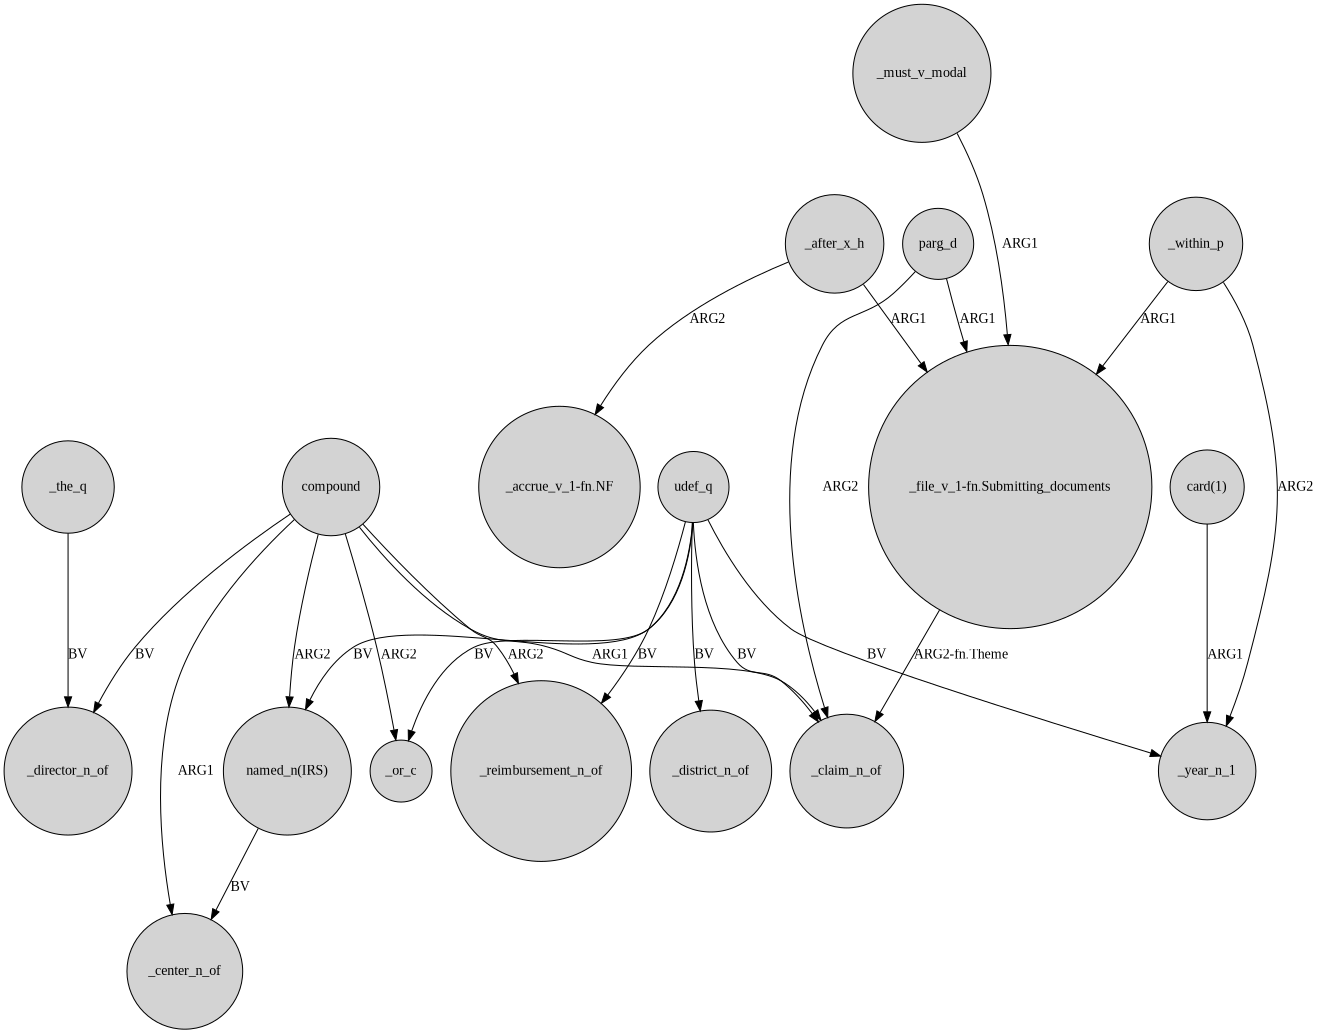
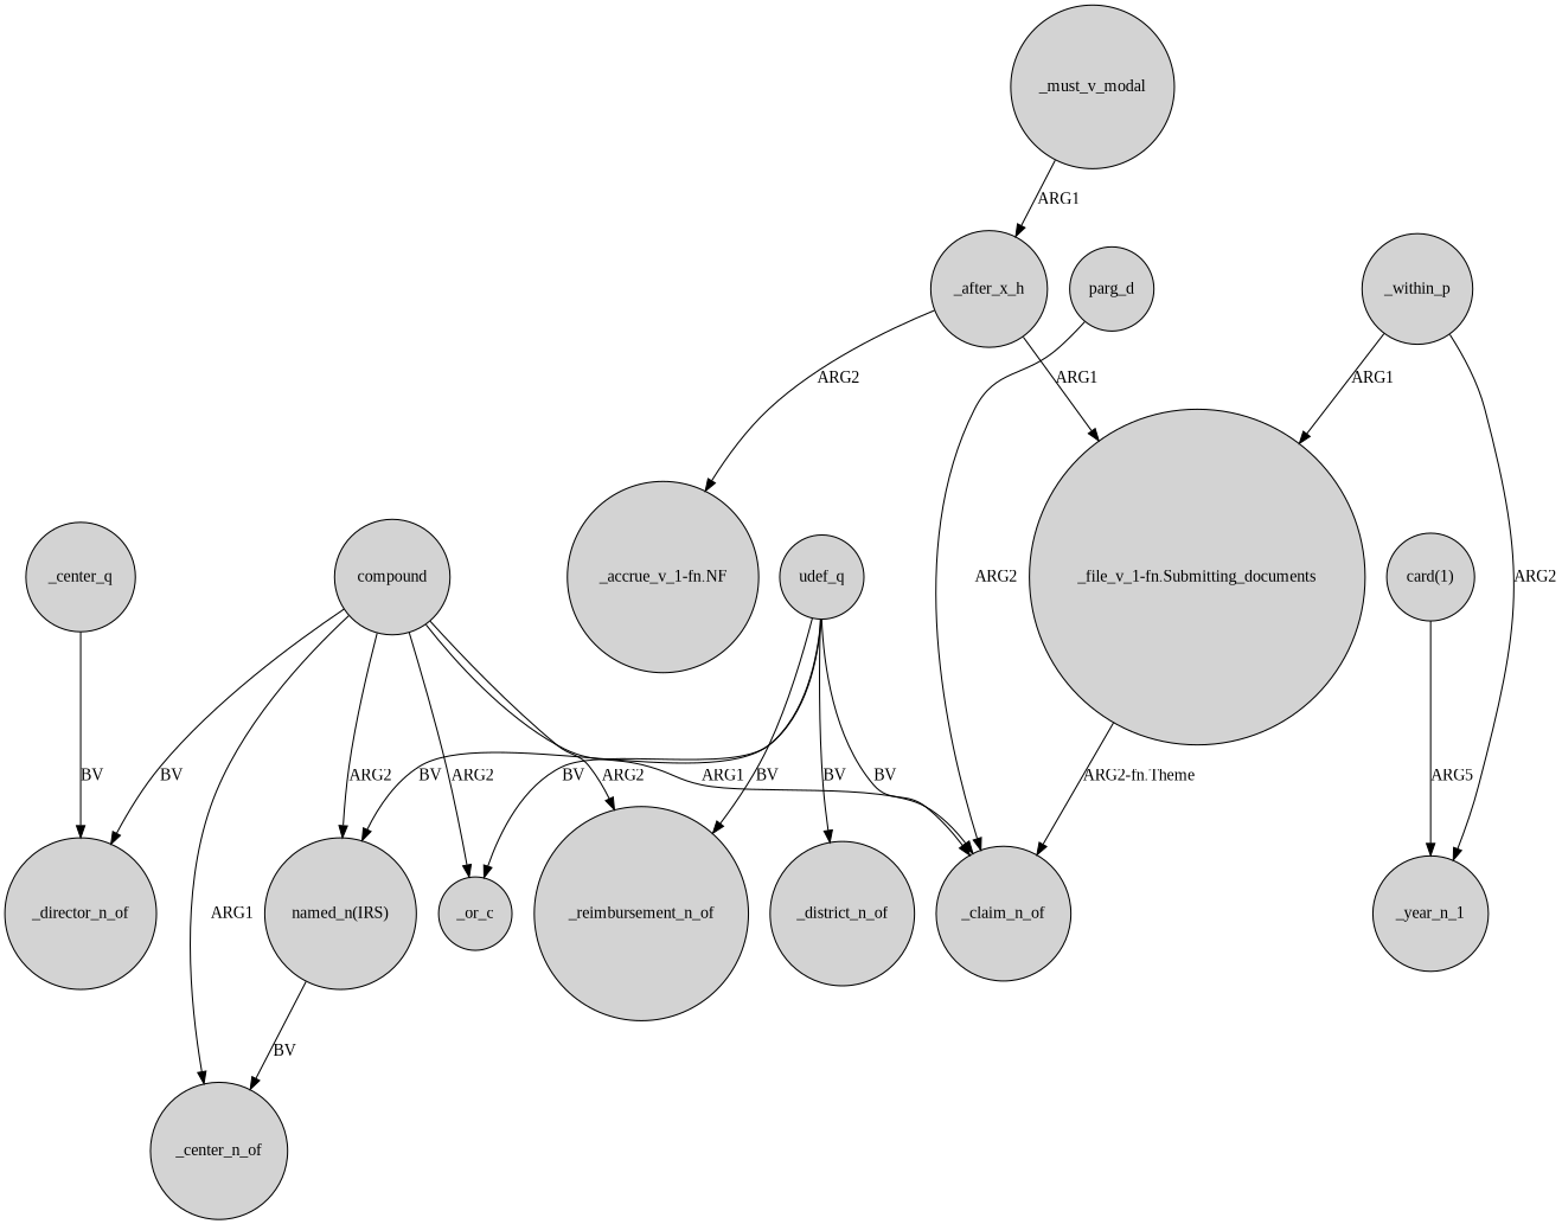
  digraph {
    fontname="Liberation Serif"
    node [fontname="Liberation Serif" shape=circle style=filled]
    edge [fontname="Liberation Serif"]
    compound
    _or_c
    _claim_n_of
    _center_n_of
    _director_n_of
    _reimbursement_n_of
    "named_n(IRS)"
    _after_x_h
    "_accrue_v_1-fn.NF"
    "_file_v_1-fn.Submitting_documents"
    _within_p
    _year_n_1
    _must_v_modal
    parg_d
    udef_q
    _district_n_of
-   _the_q
+   _the_q [label=_center_q]
    "card(1)"
    compound -> _or_c [label=ARG2]
    compound -> _claim_n_of [label=ARG1]
    compound -> _center_n_of [label=ARG1]
    compound -> _director_n_of [label=BV]
    compound -> _reimbursement_n_of [label=ARG2]
    compound -> "named_n(IRS)" [label=ARG2]
    "named_n(IRS)" -> _center_n_of [label=BV]
    _after_x_h -> "_accrue_v_1-fn.NF" [label=ARG2]
    _after_x_h -> "_file_v_1-fn.Submitting_documents" [label=ARG1]
    "_file_v_1-fn.Submitting_documents" -> _claim_n_of [label="ARG2-fn.Theme"]
    _within_p -> "_file_v_1-fn.Submitting_documents" [label=ARG1]
    _within_p -> _year_n_1 [label=ARG2]
-   _must_v_modal -> "_file_v_1-fn.Submitting_documents" [label=ARG1]
+   _must_v_modal -> _after_x_h [label=ARG1]
    parg_d -> _claim_n_of [label=ARG2]
-   parg_d -> "_file_v_1-fn.Submitting_documents" [label=ARG1]
    udef_q -> _or_c [label=BV]
    udef_q -> _claim_n_of [label=BV]
    udef_q -> _reimbursement_n_of [label=BV]
    udef_q -> "named_n(IRS)" [label=BV]
-   udef_q -> _year_n_1 [label=BV]
    udef_q -> _district_n_of [label=BV]
    _the_q -> _director_n_of [label=BV]
-   "card(1)" -> _year_n_1 [label=ARG1]
+   "card(1)" -> _year_n_1 [label=ARG5]
  }
